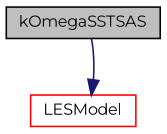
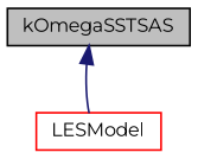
  digraph {
    fontname=Montserrat
    node [fontname=Montserrat fontsize=10 shape=record]
    n1 [color=black fillcolor=grey75 fontcolor=black height=0.2 label=kOmegaSSTSAS style=filled width=0.4]
    n2 [color=red height=0.2 label=LESModel width=0.4]
-   n2 -> n1 [color=midnightblue dir=back fontname=Montserrat fontsize=10 labelfontname=FreeSans labelfontsize=10 style=solid]
+   n1 -> n2 [color=midnightblue dir=back fontname=Montserrat fontsize=10 labelfontname=FreeSans labelfontsize=10 style=solid]
  }
